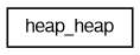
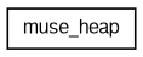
  digraph {
    rankdir=LR
-   n1 [color=black fillcolor=white fontname=FreeSans fontsize=10 height=0.2 label=heap_heap shape=record style=filled width=0.4]
+   n1 [color=black fillcolor=white fontname=FreeSans fontsize=10 height=0.2 label=muse_heap shape=record style=filled width=0.4]
  }
